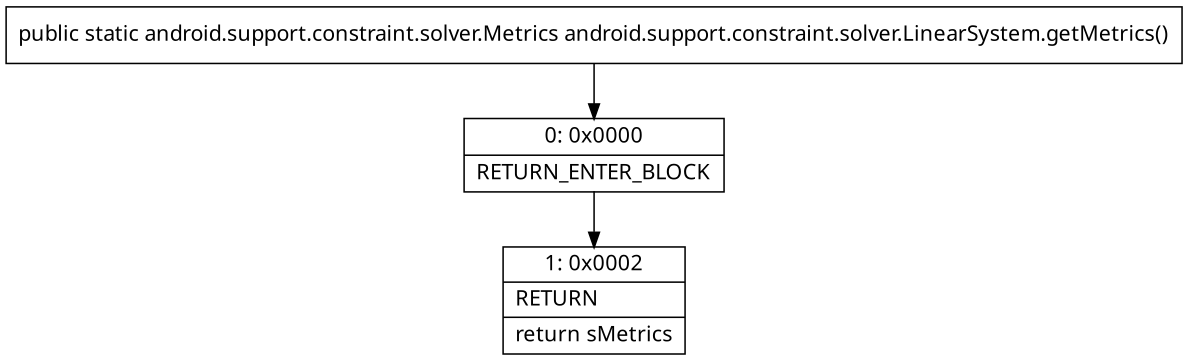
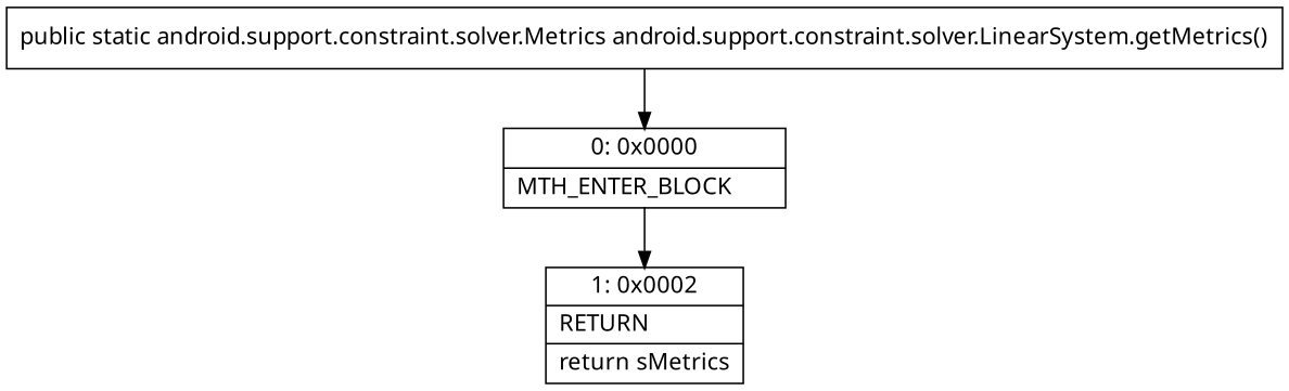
  digraph {
    fontname="Noto Sans"
    node [shape=record fontname="Noto Sans"]
    edge [fontname="Noto Sans"]
-   n1 [label="{0\:\ 0x0000|RETURN_ENTER_BLOCK\l}"]
+   n1 [label="{0\:\ 0x0000|MTH_ENTER_BLOCK\l}"]
    n2 [label="{1\:\ 0x0002|RETURN\l|return sMetrics\l}"]
    n3 [label="{public static android.support.constraint.solver.Metrics android.support.constraint.solver.LinearSystem.getMetrics() }"]
    n1 -> n2
    n3 -> n1
  }
